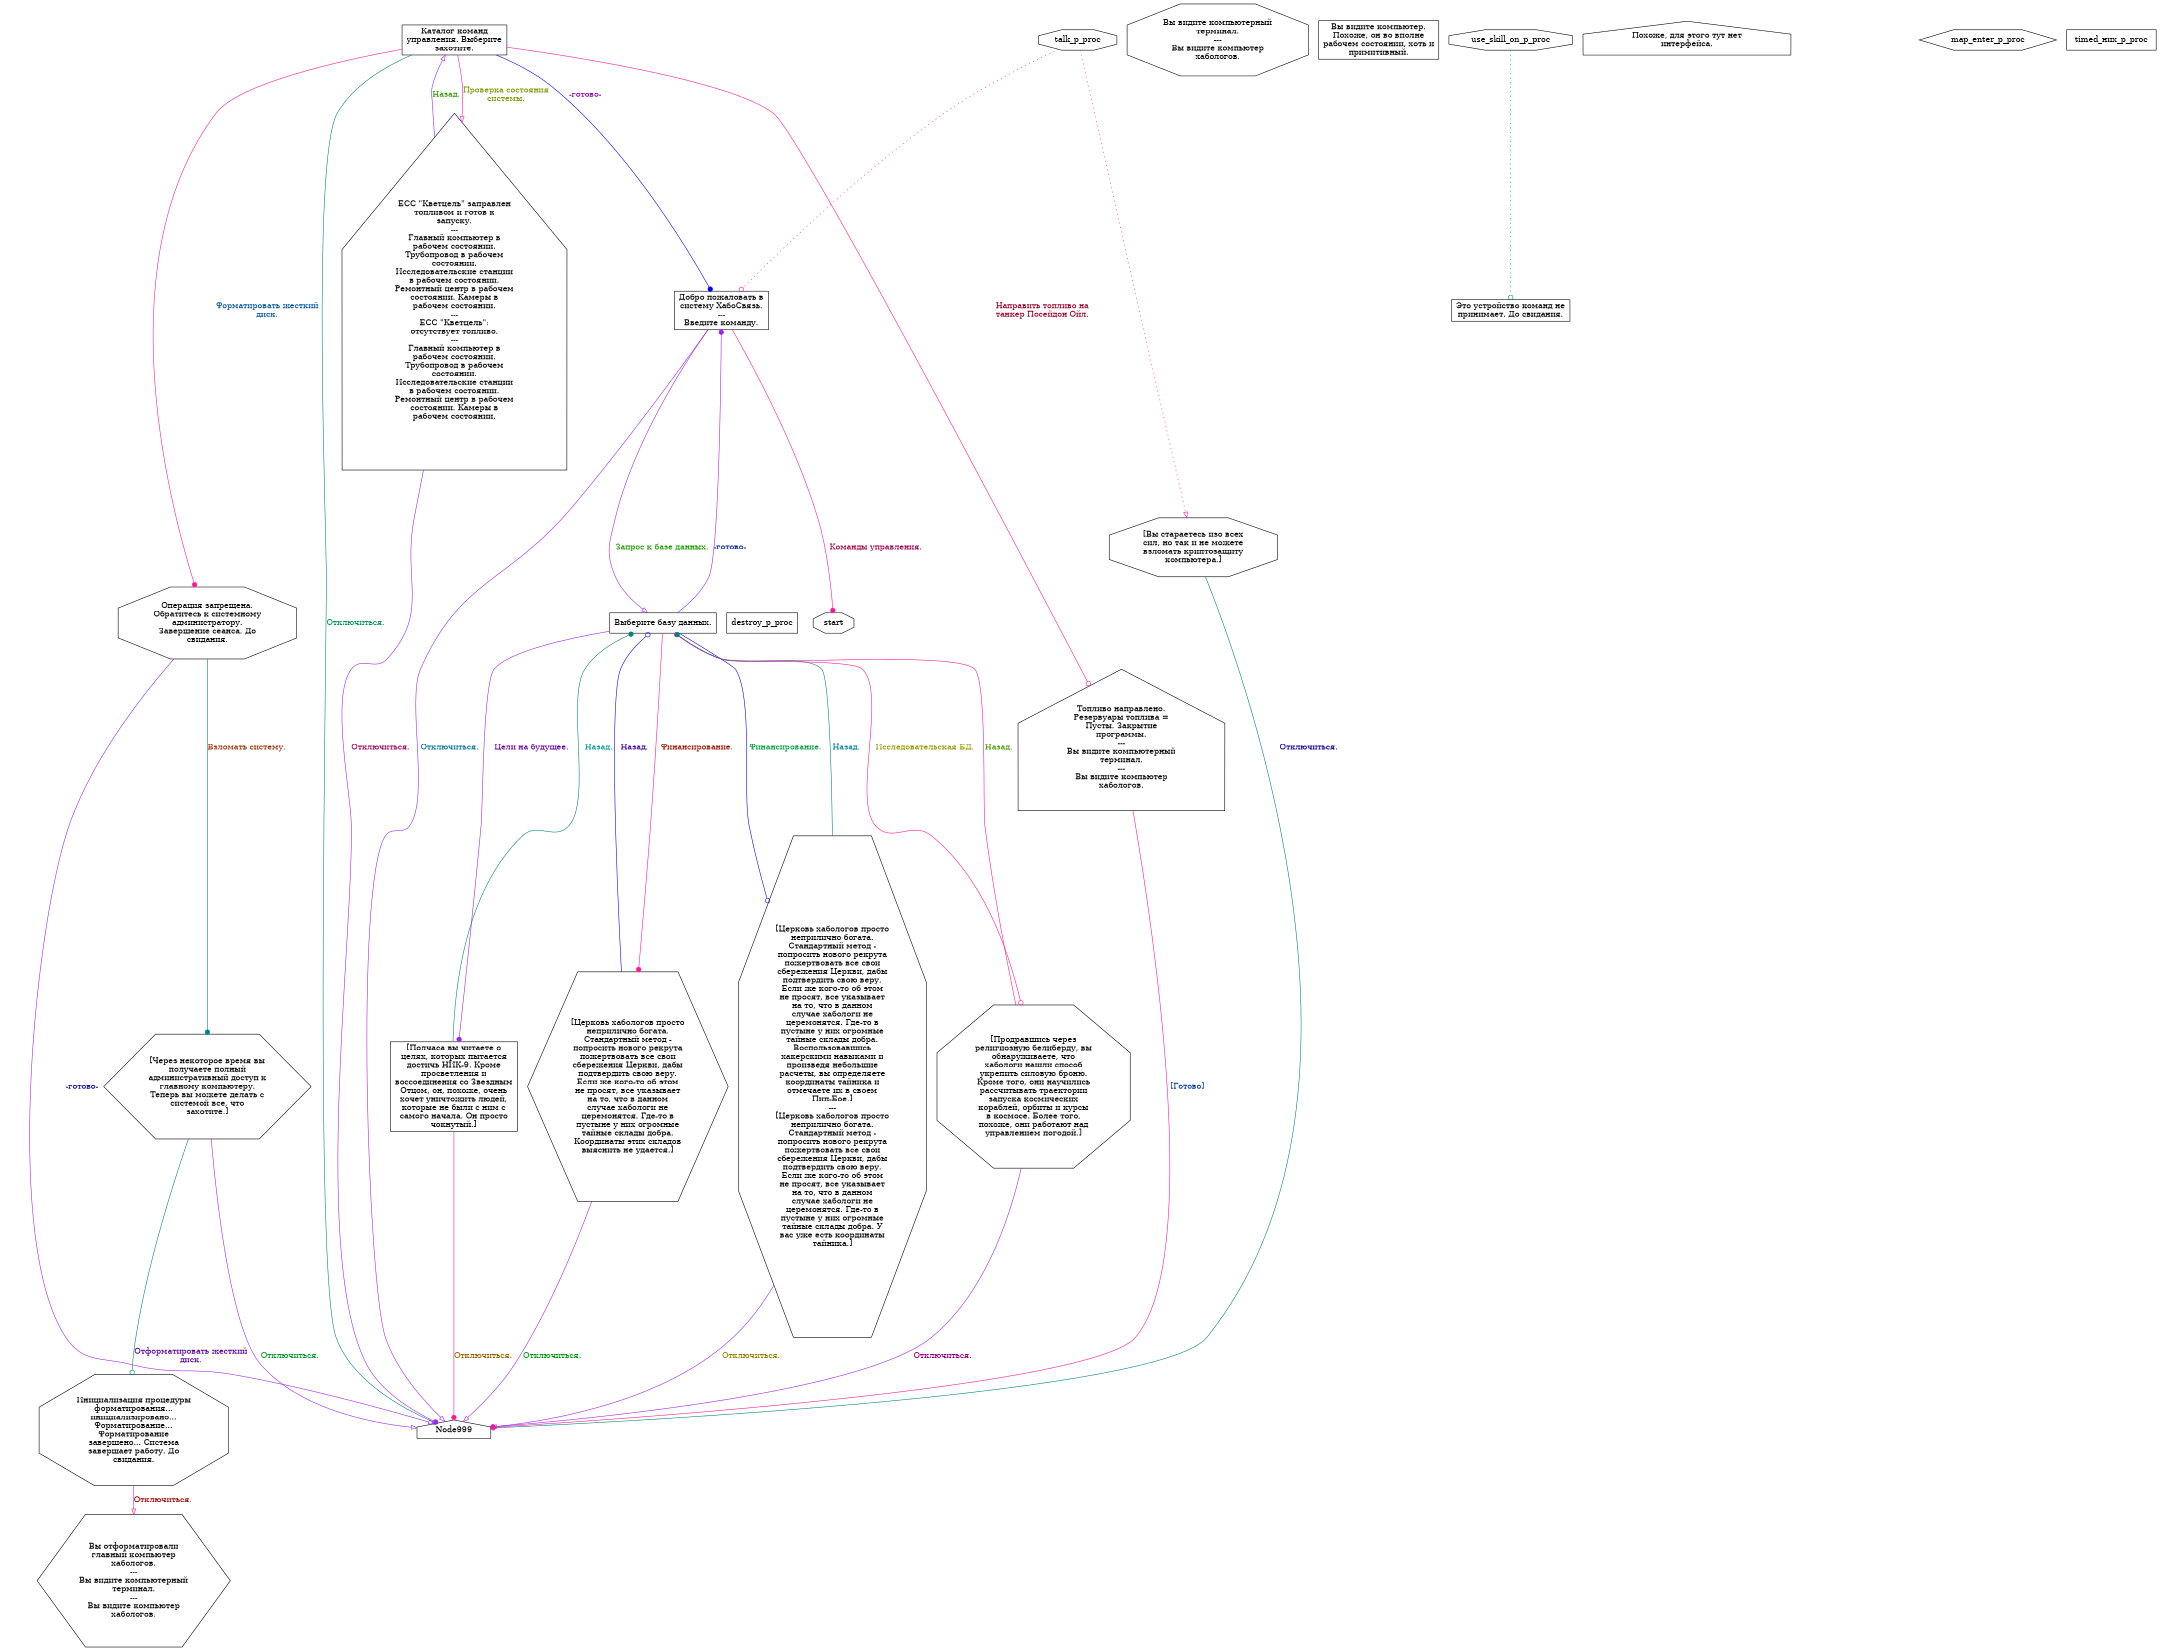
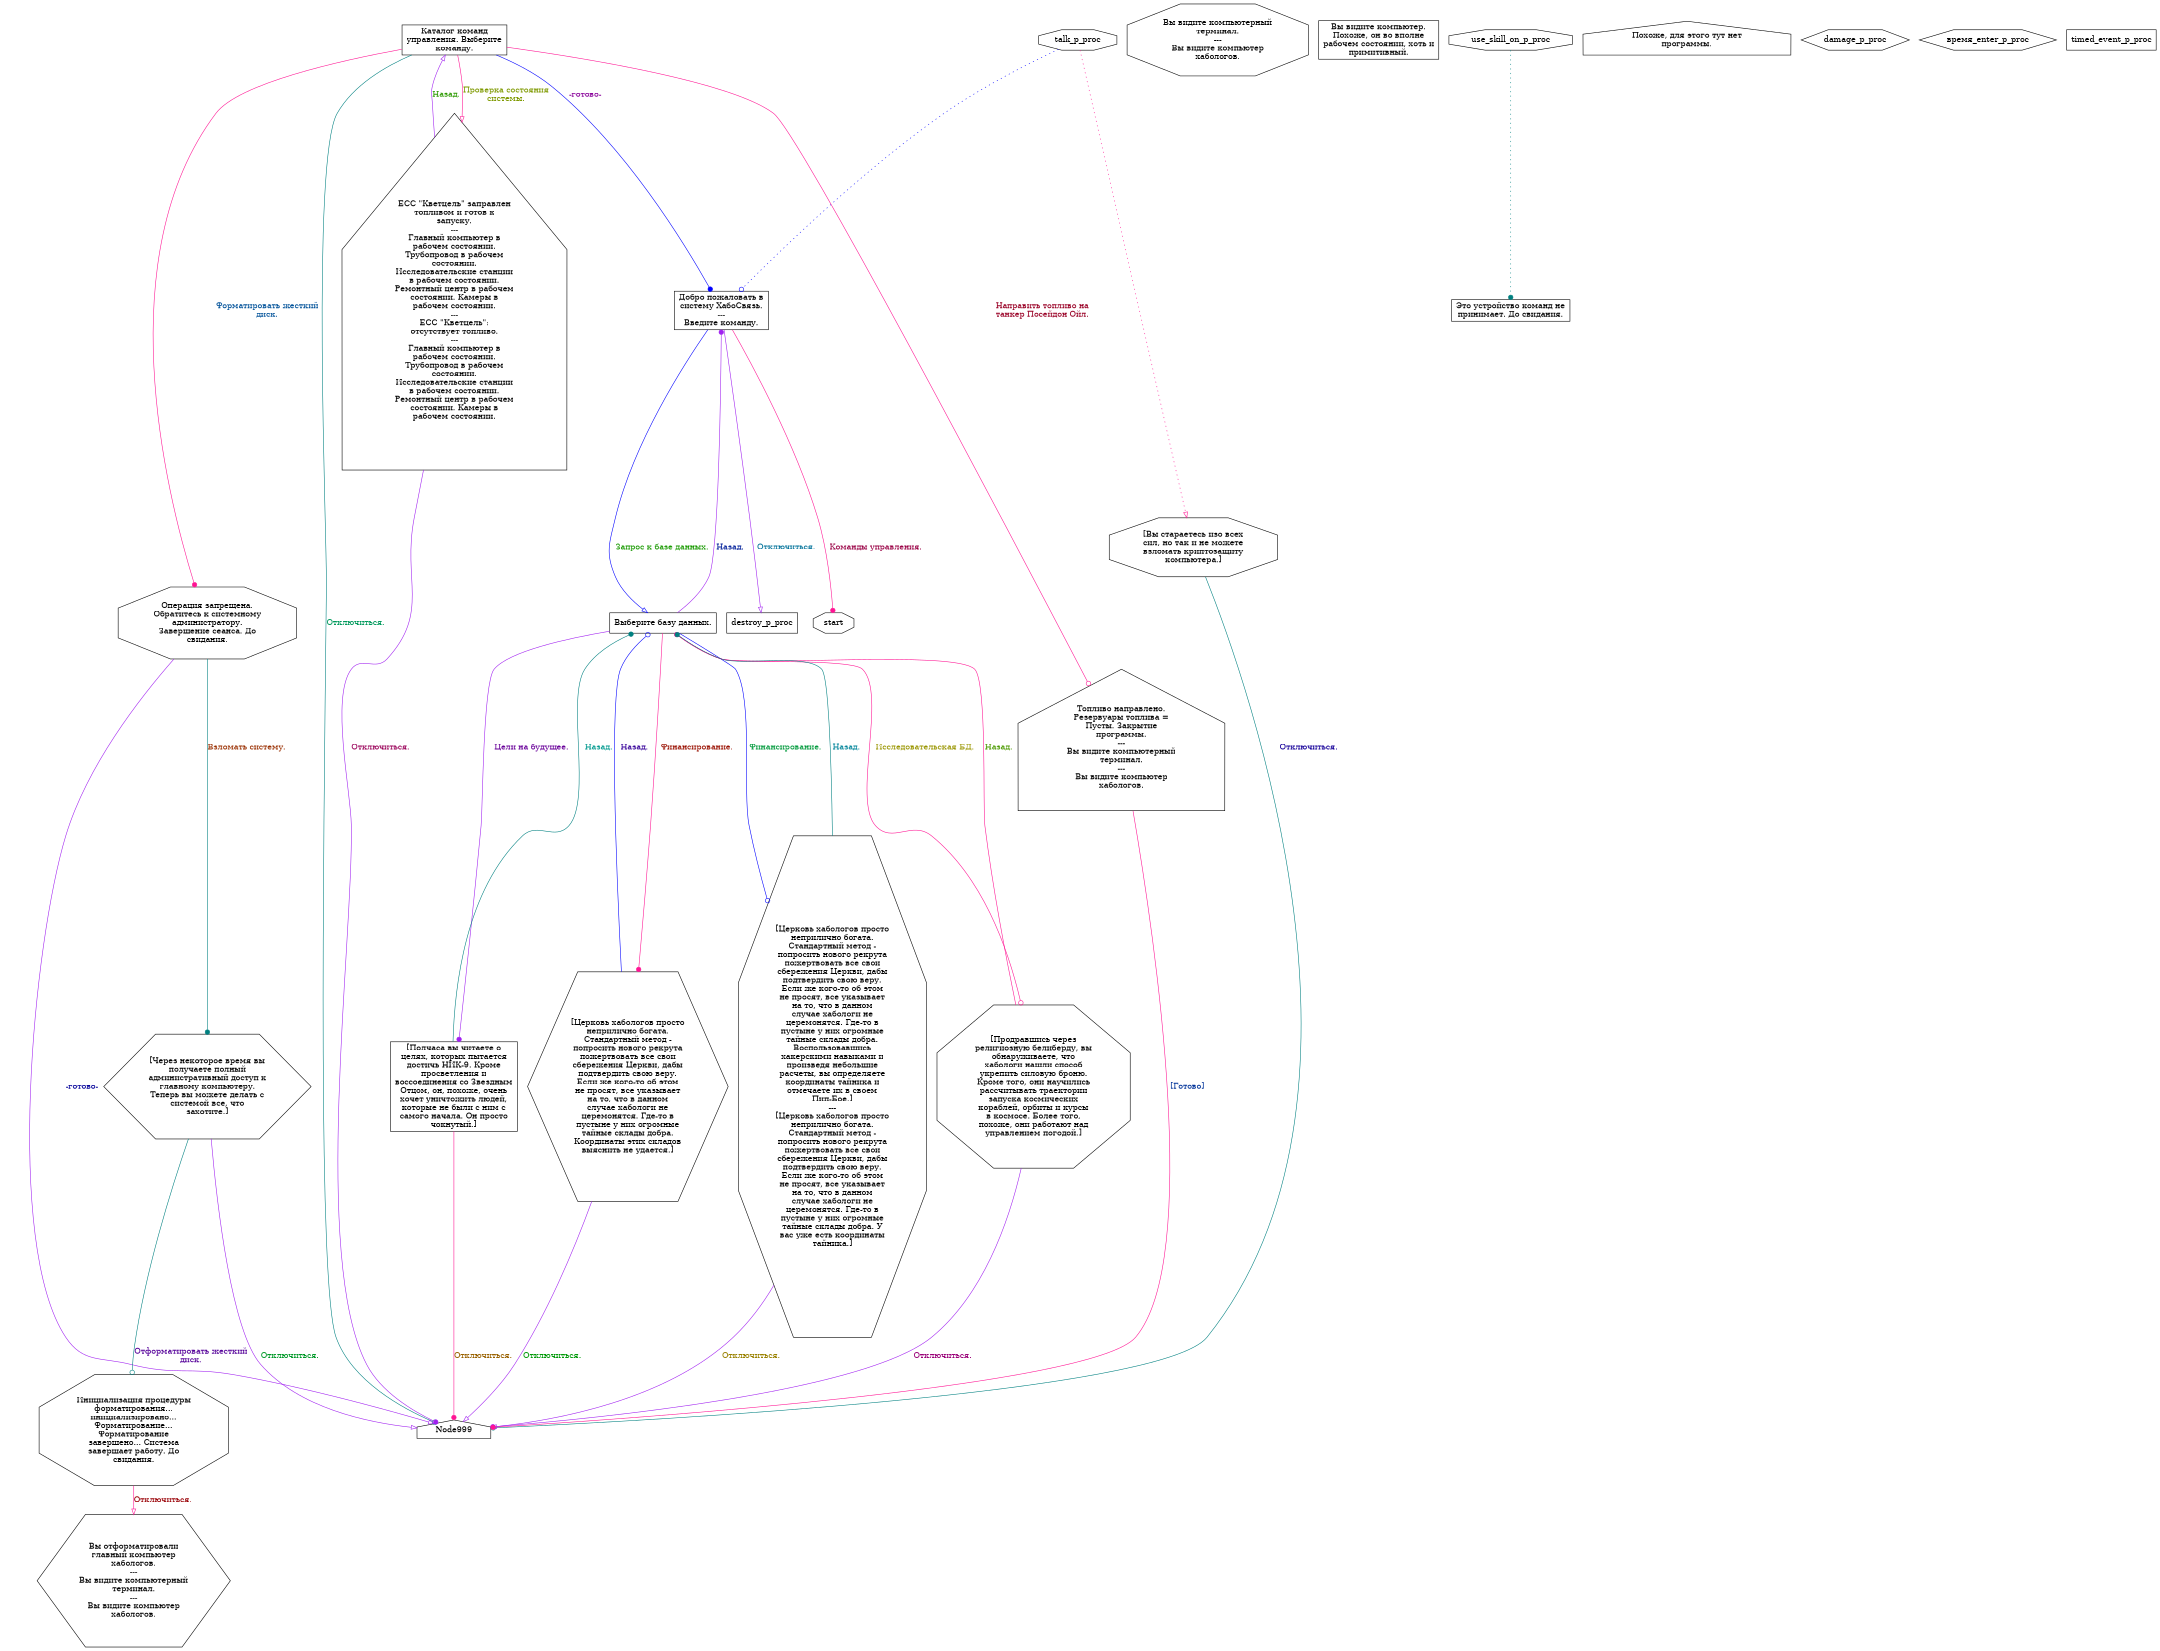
  digraph {
    node [color="#000000" fillcolor="#FFFFFF" shape=octagon style=filled]
    edge [arrowhead=dot color=deeppink]
    n1 [label="Добро пожаловать в\nсистему ХабоСвязь.\n---\nВведите команду." shape=box]
    talk_p_proc
    n3 [label="[Вы стараетесь изо всех\nсил, но так и не можете\nвзломать криптозащиту\nкомпьютера.]"]
    start
    Node999 [shape=house]
    n6 [label="Выберите базу данных." shape=box]
    n7 [label="[Продравшись через\nрелигиозную белиберду, вы\nобнаруживаете, что\nхабологи нашли способ\nукрепить силовую броню.\nКроме того, они научились\nрассчитывать траектории\nзапуска космических\nкораблей, орбиты и курсы\nв космосе. Более того,\nпохоже, они работают над\nуправлением погодой.]"]
    n8 [label="[Полчаса вы читаете о\nцелях, которых пытается\nдостичь НИК-9. Кроме\nпросветления и\nвоссоединения со Звездным\nОтцом, он, похоже, очень\nхочет уничтожить людей,\nкоторые не были с ним с\nсамого начала. Он просто\nчокнутый.]" shape=box]
    n9 [label="[Церковь хабологов просто\nнеприлично богата.\nСтандартный метод -\nпопросить нового рекрута\nпожертвовать все свои\nсбережения Церкви, дабы\nподтвердить свою веру.\nЕсли же кого-то об этом\nне просят, все указывает\nна то, что в данном\nслучае хабологи не\nцеремонятся. Где-то в\nпустыне у них огромные\nтайные склады добра.\nВоспользовавшись\nхакерскими навыками и\nпроизведя небольшие\nрасчеты, вы определяете\nкоординаты тайника и\nотмечаете их в своем\nПип-Бое.]\n---\n[Церковь хабологов просто\nнеприлично богата.\nСтандартный метод -\nпопросить нового рекрута\nпожертвовать все свои\nсбережения Церкви, дабы\nподтвердить свою веру.\nЕсли же кого-то об этом\nне просят, все указывает\nна то, что в данном\nслучае хабологи не\nцеремонятся. Где-то в\nпустыне у них огромные\nтайные склады добра. У\nвас уже есть координаты\nтайника.]"]
    n10 [label="[Церковь хабологов просто\nнеприлично богата.\nСтандартный метод -\nпопросить нового рекрута\nпожертвовать все свои\nсбережения Церкви, дабы\nподтвердить свою веру.\nЕсли же кого-то об этом\nне просят, все указывает\nна то, что в данном\nслучае хабологи не\nцеремонятся. Где-то в\nпустыне у них огромные\nтайные склады добра.\nКоординаты этих складов\nвыяснить не удается.]" shape=hexagon]
-   n11 [label="Каталог команд\nуправления. Выберите\nзахотите." shape=box]
+   n11 [label="Каталог команд\nуправления. Выберите\nкоманду." shape=box]
    n12 [label="Топливо направлено.\nРезервуары топлива =\nПусты. Закрытие\nпрограммы.\n---\nВы видите компьютерный\nтерминал.\n---\nВы видите компьютер\nхабологов." shape=house]
    n13 [label="Операция запрещена.\nОбратитесь к системному\nадминистратору.\nЗавершение сеанса. До\nсвидания."]
    n14 [label="ЕСС \"Кветцель\" заправлен\nтопливом и готов к\nзапуску.\n---\nГлавный компьютер в\nрабочем состоянии.\nТрубопровод в рабочем\nсостоянии.\nИсследовательские станции\nв рабочем состоянии.\nРемонтный центр в рабочем\nсостоянии. Камеры в\nрабочем состоянии.\n---\nЕСС \"Кветцель\":\nотсутствует топливо.\n---\nГлавный компьютер в\nрабочем состоянии.\nТрубопровод в рабочем\nсостоянии.\nИсследовательские станции\nв рабочем состоянии.\nРемонтный центр в рабочем\nсостоянии. Камеры в\nрабочем состоянии." shape=house]
    destroy_p_proc [shape=box]
    n16 [label="Вы видите компьютерный\nтерминал.\n---\nВы видите компьютер\nхабологов."]
    n17 [label="Вы видите компьютер.\nПохоже, он во вполне\nрабочем состоянии, хоть и\nпримитивный." shape=box]
    n18 [label="Это устройство команд не\nпринимает. До свидания." shape=box]
    use_skill_on_p_proc
-   n20 [label="Похоже, для этого тут нет\nинтерфейса." shape=house]
-   map_enter_p_proc [shape=hexagon]
-   timed_event_p_proc [shape=box label="timed_них_p_proc"]
+   n20 [label="Похоже, для этого тут нет\nпрограммы." shape=house]
+   damage_p_proc [shape=hexagon]
+   map_enter_p_proc [shape=hexagon label="время_enter_p_proc"]
+   timed_event_p_proc [shape=box]
    n24 [label="[Через некоторое время вы\nполучаете полный\nадминистративный доступ к\nглавному компьютеру.\nТеперь вы можете делать с\nсистемой все, что\nзахотите.]" shape=hexagon]
    n25 [label="Инициализация процедуры\nформатирования...\nинициализировано...\nФорматирование...\nФорматирование\nзавершено... Система\nзавершает работу. До\nсвидания."]
    n26 [label="Вы отформатировали\nглавный компьютер\nхабологов.\n---\nВы видите компьютерный\nтерминал.\n---\nВы видите компьютер\nхабологов." shape=hexagon]
    n1 -> start [fontcolor="#990044" label="Команды управления."]
-   n1 -> Node999 [arrowhead=onormal color=purple fontcolor="#007199" label="Отключиться."]
-   n1 -> n6 [arrowhead=onormal color=purple fontcolor="#189900" label="Запрос к базе данных."]
-   talk_p_proc -> n1 [arrowhead=odot style=dotted]
+   n1 -> destroy_p_proc [arrowhead=onormal color=purple fontcolor="#007199" label="Отключиться."]
+   n1 -> n6 [arrowhead=onormal color=blue fontcolor="#189900" label="Запрос к базе данных."]
+   talk_p_proc -> n1 [arrowhead=odot color=blue style=dotted]
    talk_p_proc -> n3 [arrowhead=onormal style=dotted]
    n3 -> Node999 [arrowhead=odot color=teal fontcolor="#150099" label="Отключиться."]
-   n6 -> n1 [color=purple fontcolor="#001E99" label="-готово-"]
+   n6 -> n1 [color=purple fontcolor="#001E99" label="Назад."]
    n6 -> n7 [arrowhead=odot fontcolor="#999500" label="Исследовательская БД."]
    n6 -> n8 [color=purple fontcolor="#680099" label="Цели на будущее."]
    n6 -> n9 [arrowhead=odot color=blue fontcolor="#00993B" label="Финансирование."]
    n6 -> n10 [fontcolor="#990F00" label="Финансирование."]
    n7 -> Node999 [color=purple fontcolor="#990077" label="Отключиться."]
    n7 -> n6 [fontcolor="#4B9900" label="Назад."]
    n8 -> Node999 [fontcolor="#996100" label="Отключиться."]
    n8 -> n6 [color=teal fontcolor="#00998E" label="Назад."]
    n9 -> Node999 [arrowhead=onormal color=purple fontcolor="#998100" label="Отключиться."]
    n9 -> n6 [color=teal fontcolor="#008499" label="Назад."]
    n10 -> Node999 [arrowhead=onormal color=purple fontcolor="#009908" label="Отключиться."]
    n10 -> n6 [arrowhead=odot color=blue fontcolor="#350099" label="Назад."]
    n11 -> n1 [color=blue fontcolor="#880099" label="-готово-"]
    n11 -> Node999 [arrowhead=odot color=teal fontcolor="#00995B" label="Отключиться."]
    n11 -> n12 [arrowhead=odot fontcolor="#990025" label="Направить топливо на\nтанкер Посейдон Ойл."]
    n11 -> n13 [fontcolor="#005199" label="Форматировать жесткий\nдиск."]
    n11 -> n14 [arrowhead=onormal fontcolor="#7E9900" label="Проверка состояния\nсистемы."]
    n12 -> Node999 [fontcolor="#003299" label="[Готово]"]
    n13 -> Node999 [arrowhead=onormal color=purple fontcolor="#020099" label="-готово-"]
    n13 -> n24 [color=teal fontcolor="#992E00" label="Взломать систему."]
    n14 -> Node999 [color=purple fontcolor="#990058" label="Отключиться."]
    n14 -> n11 [arrowhead=onormal color=purple fontcolor="#2B9900" label="Назад."]
-   use_skill_on_p_proc -> n18 [arrowhead=odot color=teal style=dotted]
+   use_skill_on_p_proc -> n18 [color=teal style=dotted]
    n24 -> Node999 [arrowhead=onormal color=purple fontcolor="#009928" label="Отключиться."]
    n24 -> n25 [arrowhead=odot color=teal fontcolor="#540099" label="Отформатировать жесткий\nдиск."]
    n25 -> n26 [arrowhead=onormal fontcolor="#990005" label="Отключиться."]
  }
